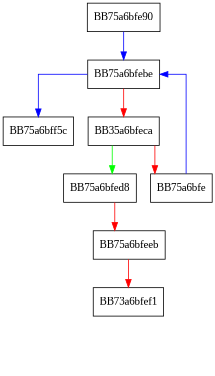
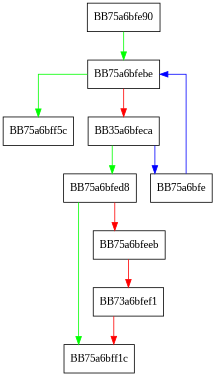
  digraph {
    fontname="Liberation Serif"
    splines=ortho
    node [fontname="Liberation Serif" shape=box]
    edge [color=red fontname="Liberation Serif"]
    BB75a6bfe90
    BB75a6bfebe
    BB75a6bff5c
    n4 [label=BB35a6bfeca]
    BB75a6bfed8
    n6 [label=BB75a6bfe]
+   BB75a6bff1c
    BB75a6bfeeb
    n9 [label=BB73a6bfef1]
-   BB75a6bfe90 -> BB75a6bfebe [color=blue]
-   BB75a6bfebe -> BB75a6bff5c [color=blue]
+   BB75a6bfe90 -> BB75a6bfebe [color=green]
+   BB75a6bfebe -> BB75a6bff5c [color=green]
    BB75a6bfebe -> n4
    n4 -> BB75a6bfed8 [color=green]
-   n4 -> n6
+   n4 -> n6 [color=blue]
+   BB75a6bfed8 -> BB75a6bff1c [color=green]
    BB75a6bfed8 -> BB75a6bfeeb
    n6 -> BB75a6bfebe [color=blue]
    BB75a6bfeeb -> n9
+   n9 -> BB75a6bff1c
  }
